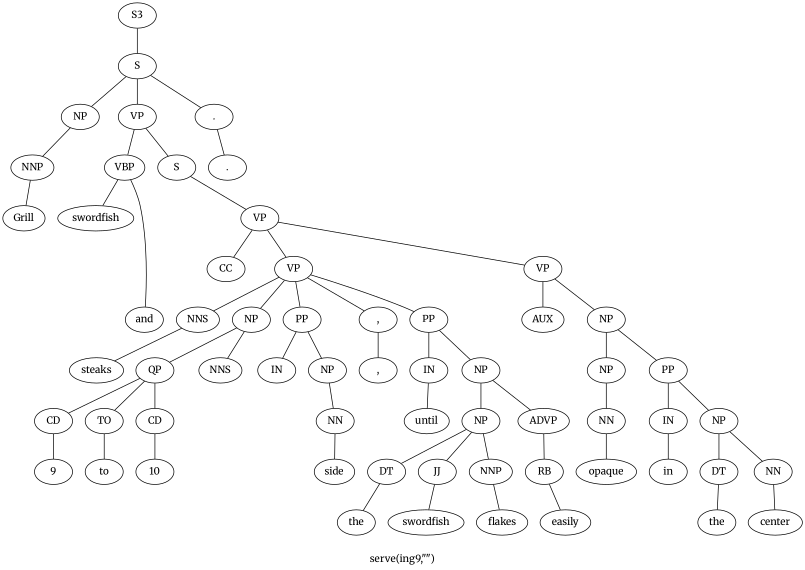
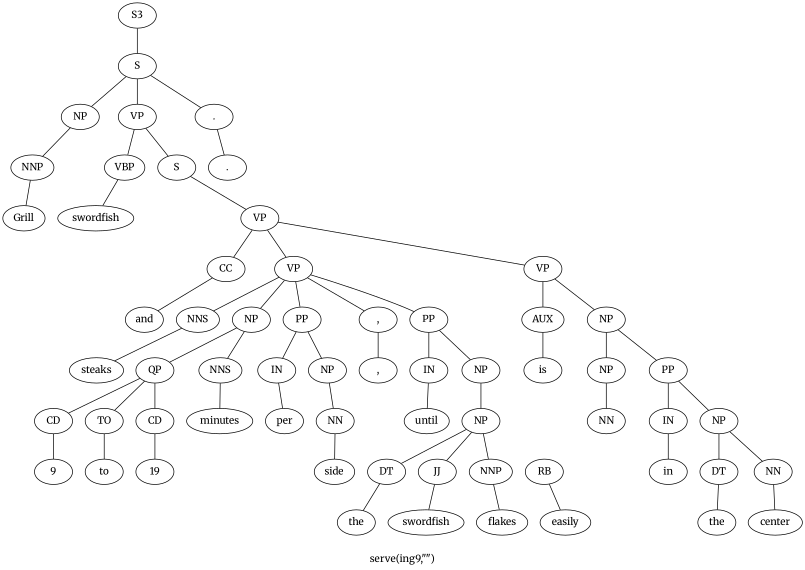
  graph {
    fontname=Merriweather
    label="serve(ing9,\"\")"
    node [fontname=Merriweather]
    edge [fontname=Merriweather]
    n1 [label=S3]
    n2 [label=S]
    n3 [label=NP]
    n4 [label=VP]
    n5 [label="."]
    n6 [label=NNP]
    n7 [label=VBP]
    n8 [label=S]
    n9 [label="."]
    n10 [label=Grill]
    n11 [label=swordfish]
    n12 [label=VP]
    n13 [label=VP]
    n14 [label=CC]
    n15 [label=VP]
    n16 [label=NNS]
    n17 [label=NP]
    n18 [label=PP]
    n19 [label=","]
    n20 [label=PP]
    n21 [label=and]
    n22 [label=AUX]
    n23 [label=NP]
    n24 [label=steaks]
    n25 [label=QP]
    n26 [label=NNS]
    n27 [label=IN]
    n28 [label=NP]
    n29 [label=","]
    n30 [label=IN]
    n31 [label=NP]
    n32 [label=CD]
    n33 [label=TO]
    n34 [label=CD]
+   n35 [label=minutes]
    n36 [label=9]
    n37 [label=to]
-   n38 [label=10]
+   n38 [label=19]
+   n39 [label=per]
    n40 [label=NN]
    n41 [label=side]
    n42 [label=until]
    n43 [label=NP]
-   n44 [label=ADVP]
    n45 [label=DT]
    n46 [label=JJ]
    n47 [label=NNP]
    n48 [label=RB]
    n49 [label=the]
    n50 [label=swordfish]
    n51 [label=flakes]
    n52 [label=easily]
+   n53 [label=is]
    n54 [label=NP]
    n55 [label=PP]
    n56 [label=NN]
    n57 [label=IN]
    n58 [label=NP]
-   n59 [label=opaque]
    n60 [label=in]
    n61 [label=DT]
    n62 [label=NN]
    n63 [label=the]
    n64 [label=center]
    n1 -- n2
    n2 -- n3
    n2 -- n4
    n2 -- n5
    n3 -- n6
    n4 -- n7
    n4 -- n8
    n5 -- n9
    n6 -- n10
    n7 -- n11
    n8 -- n12
    n12 -- n13
    n12 -- n14
    n12 -- n15
    n13 -- n16
    n13 -- n17
    n13 -- n18
    n13 -- n19
    n13 -- n20
-   n7 -- n21
+   n14 -- n21
    n15 -- n22
    n15 -- n23
    n16 -- n24
    n17 -- n25
    n17 -- n26
    n18 -- n27
    n18 -- n28
    n19 -- n29
    n20 -- n30
    n20 -- n31
+   n22 -- n53
    n23 -- n54
    n23 -- n55
    n25 -- n32
    n25 -- n33
    n25 -- n34
+   n26 -- n35
+   n27 -- n39
    n28 -- n40
    n30 -- n42
    n31 -- n43
-   n31 -- n44
    n32 -- n36
    n33 -- n37
    n34 -- n38
    n40 -- n41
    n43 -- n45
    n43 -- n46
    n43 -- n47
-   n44 -- n48
    n45 -- n49
    n46 -- n50
    n47 -- n51
    n48 -- n52
    n54 -- n56
    n55 -- n57
    n55 -- n58
-   n56 -- n59
    n57 -- n60
    n58 -- n61
    n58 -- n62
    n61 -- n63
    n62 -- n64
  }
